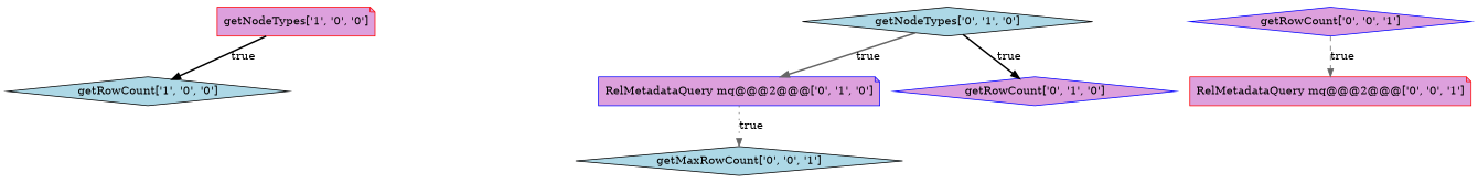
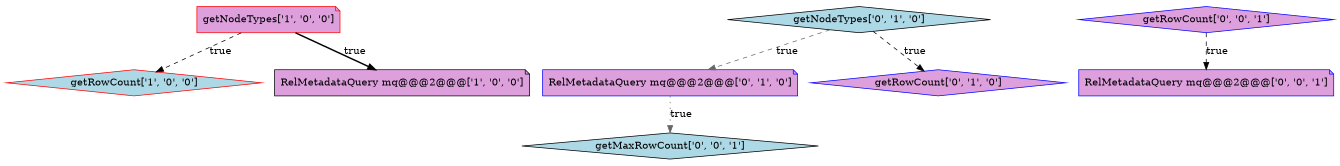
  digraph {
    node [color=blue fillcolor=plum shape=diamond style=filled]
    edge [color=black style=dashed]
-   n1 [color=black fillcolor=lightblue label="getRowCount['1', '0', '0']"]
+   n1 [color=red fillcolor=lightblue label="getRowCount['1', '0', '0']"]
    n2 [color=black fillcolor=lightblue label="getMaxRowCount['0', '0', '1']"]
    n3 [color=black fillcolor=lightblue label="getNodeTypes['0', '1', '0']"]
    n4 [label="RelMetadataQuery mq@@@2@@@['0', '1', '0']" shape=note]
    n5 [label="getRowCount['0', '1', '0']"]
    n6 [color=red label="getNodeTypes['1', '0', '0']" shape=note]
+   n7 [color=black label="RelMetadataQuery mq@@@2@@@['1', '0', '0']" shape=note]
    n8 [label="getRowCount['0', '0', '1']"]
-   n9 [color=red label="RelMetadataQuery mq@@@2@@@['0', '0', '1']" shape=note]
-   n3 -> n4 [color=gray40 label=true style=bold]
-   n3 -> n5 [label=true style=bold]
+   n9 [label="RelMetadataQuery mq@@@2@@@['0', '0', '1']" shape=note]
+   n3 -> n4 [color=gray40 label=true]
+   n3 -> n5 [label=true]
    n4 -> n2 [color=gray40 label=true style=dotted]
-   n6 -> n1 [label=true style=bold]
-   n8 -> n9 [color=gray40 label=true]
+   n6 -> n1 [label=true]
+   n6 -> n7 [label=true style=bold]
+   n8 -> n9 [label=true]
  }
